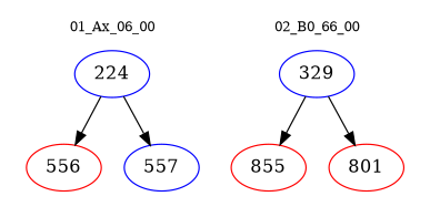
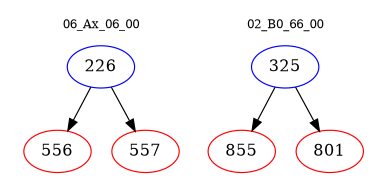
  digraph {
    fontname="DejaVu Serif"
    node [color=red fontname="DejaVu Serif"]
    edge [color=black fontname="DejaVu Serif"]
-   n1 [color=blue label=224]
+   n1 [color=blue label=226]
    n2 [label=556]
-   n3 [color=blue label=557]
-   n4 [color=blue label=329]
+   n3 [label=557]
+   n4 [color=blue label=325]
    n5 [label=855]
    n6 [label=801]
    subgraph cluster_1 {
      color=white
      fontsize=10
-     label="01_Ax_06_00"
+     label="06_Ax_06_00"
      n1
      n2
      n3
    }
    subgraph cluster_2 {
      color=white
      fontsize=10
      label="02_B0_66_00"
      n4
      n5
      n6
    }
    n1 -> n2
    n1 -> n3
    n4 -> n5
    n4 -> n6
  }
